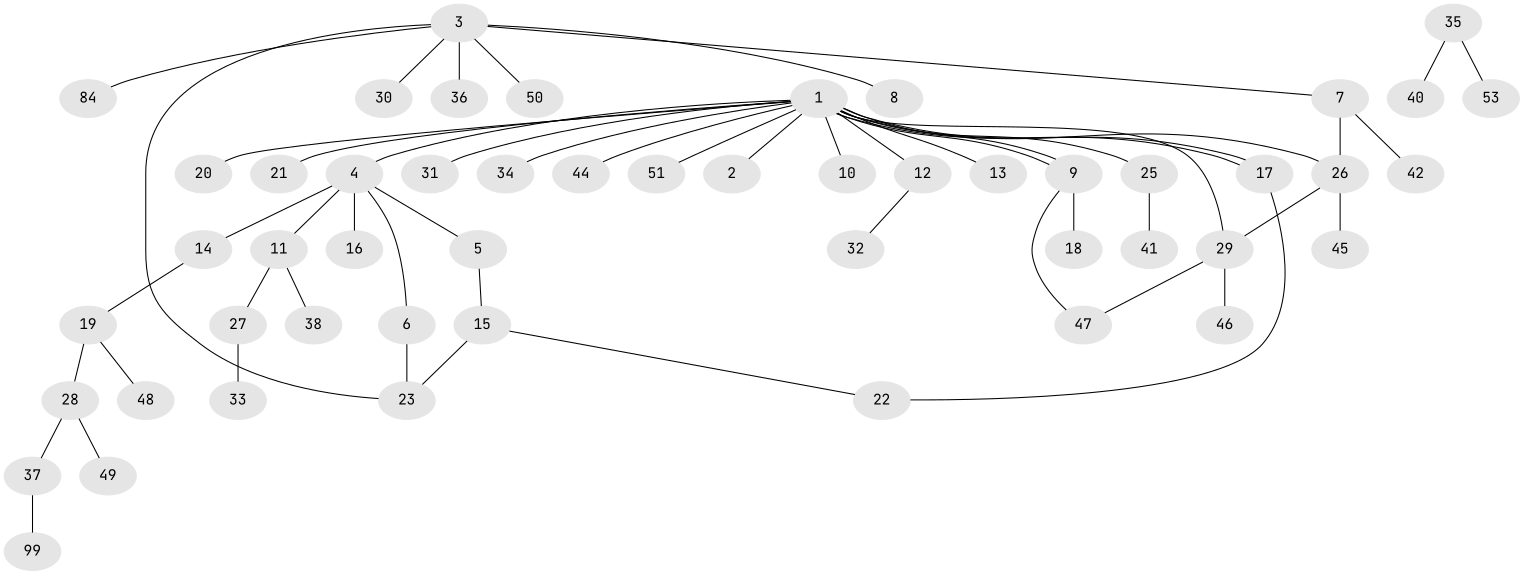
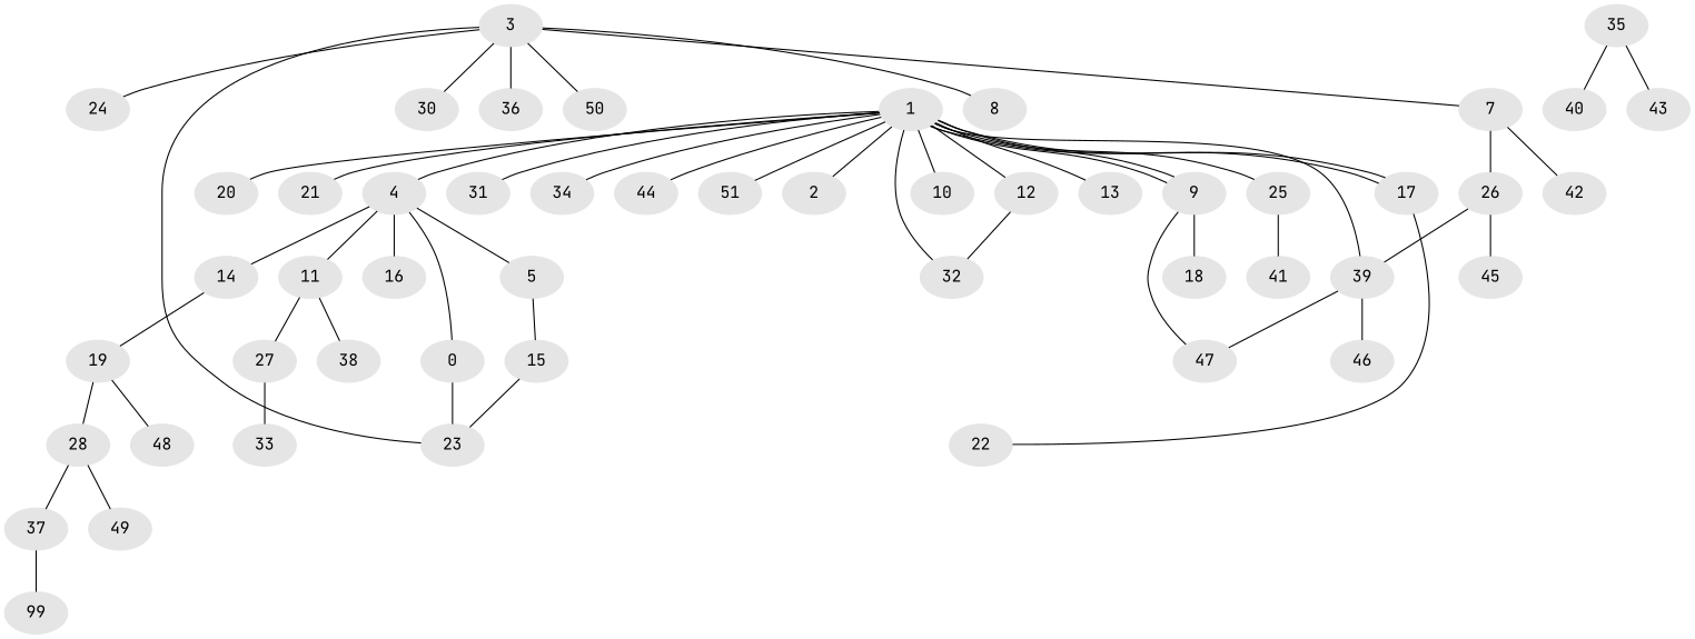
  graph {
    fontname="JetBrains Mono"
    node [color=gray90 fontname="JetBrains Mono" style=filled]
    edge [fontname="JetBrains Mono"]
    1
    2
    4
    9
    10
    12
    13
    17
    20
    21
    25
    26
-   29
+   29 [label=39]
    31
    34
    44
    51
    3
    7
    8
    23
-   24 [label=84]
+   24
    30
    36
    50
    5
-   6
+   6 [label=0]
    11
    14
    16
    18
    47
    32
    22
    41
    45
    46
    42
    15
    27
    38
    19
    33
    28
    48
    37
    49
    35
    40
-   43 [label=53]
+   43
    n51 [label=99]
    1 -- 2
    1 -- 4
    1 -- 9
    1 -- 9
    1 -- 10
    1 -- 12
    1 -- 13
    1 -- 17
    1 -- 17
    1 -- 20
    1 -- 21
    1 -- 25
-   1 -- 26
+   1 -- 32
    1 -- 29
    1 -- 31
    1 -- 34
    1 -- 44
    1 -- 51
    4 -- 5
    4 -- 6
    4 -- 11
    4 -- 14
    4 -- 16
    9 -- 18
    9 -- 47
    12 -- 32
    17 -- 22
    25 -- 41
    26 -- 29
    26 -- 45
    29 -- 47
    29 -- 46
    3 -- 7
    3 -- 8
    3 -- 23
    3 -- 24
    3 -- 30
    3 -- 36
    3 -- 50
    7 -- 26
    7 -- 42
    5 -- 15
    6 -- 23
    11 -- 27
    11 -- 38
    14 -- 19
    15 -- 23
-   15 -- 22
    27 -- 33
    19 -- 28
    19 -- 48
    28 -- 37
    28 -- 49
    37 -- n51
    35 -- 40
    35 -- 43
  }
